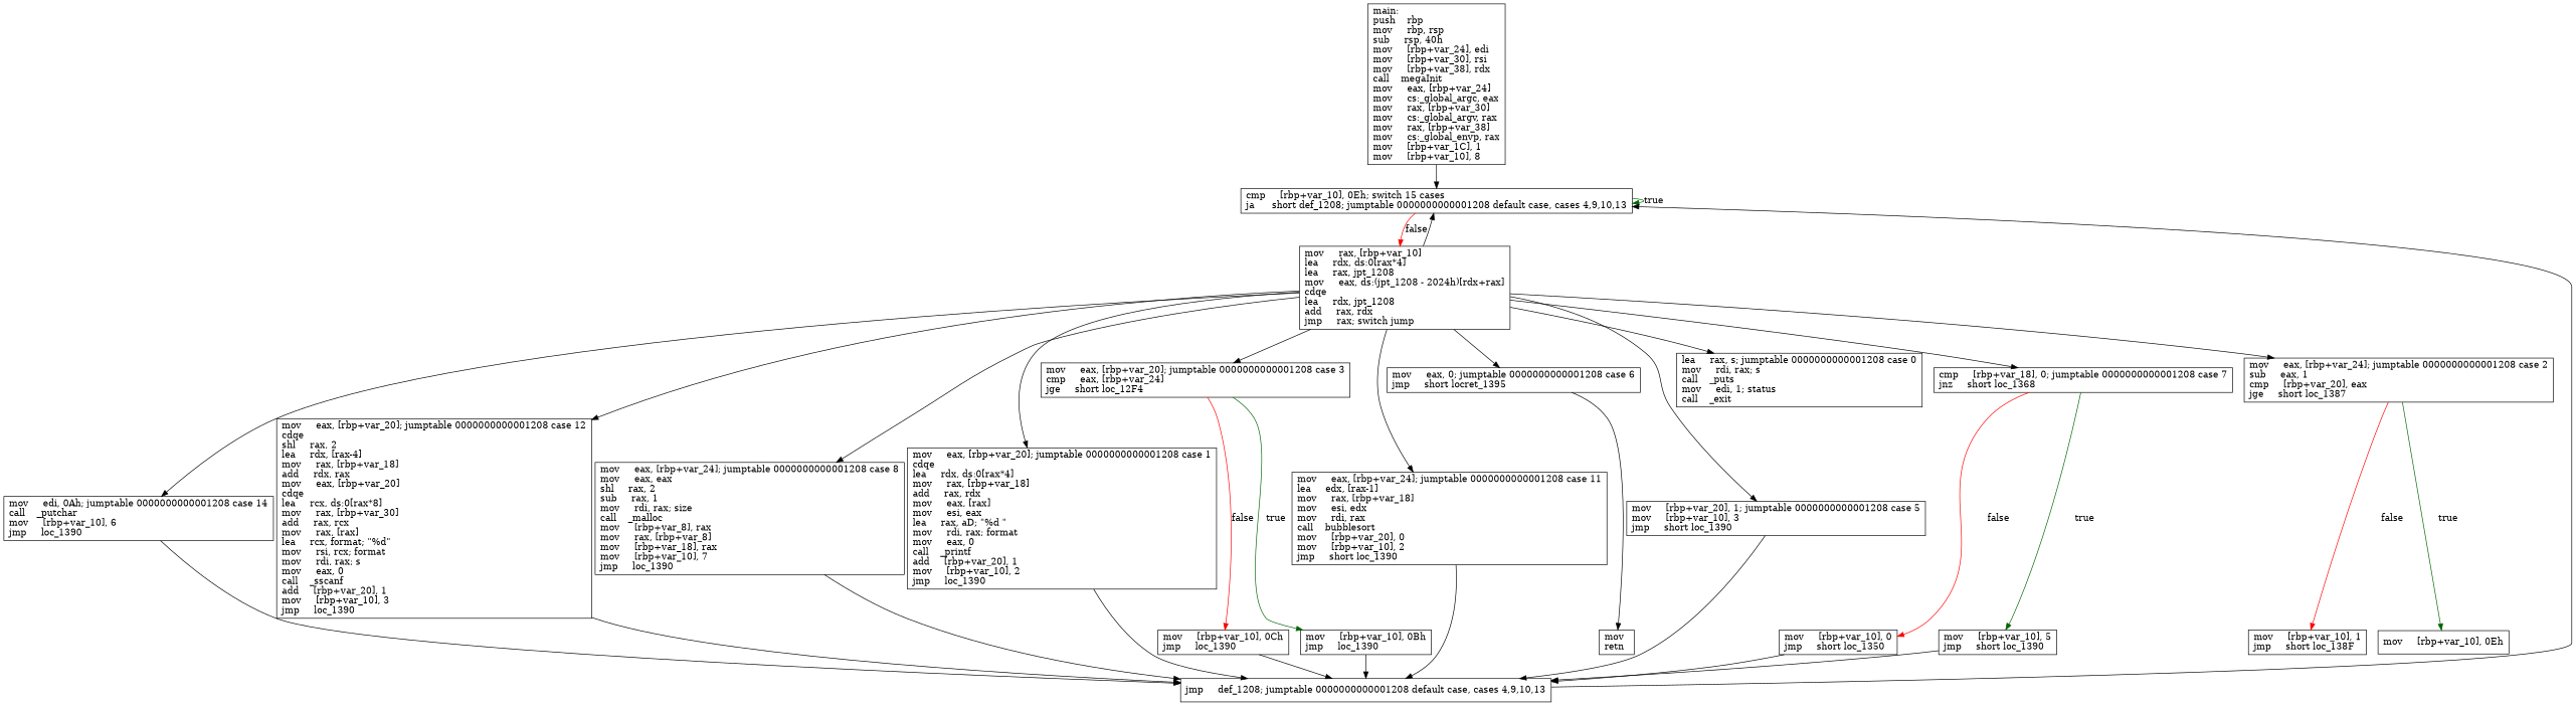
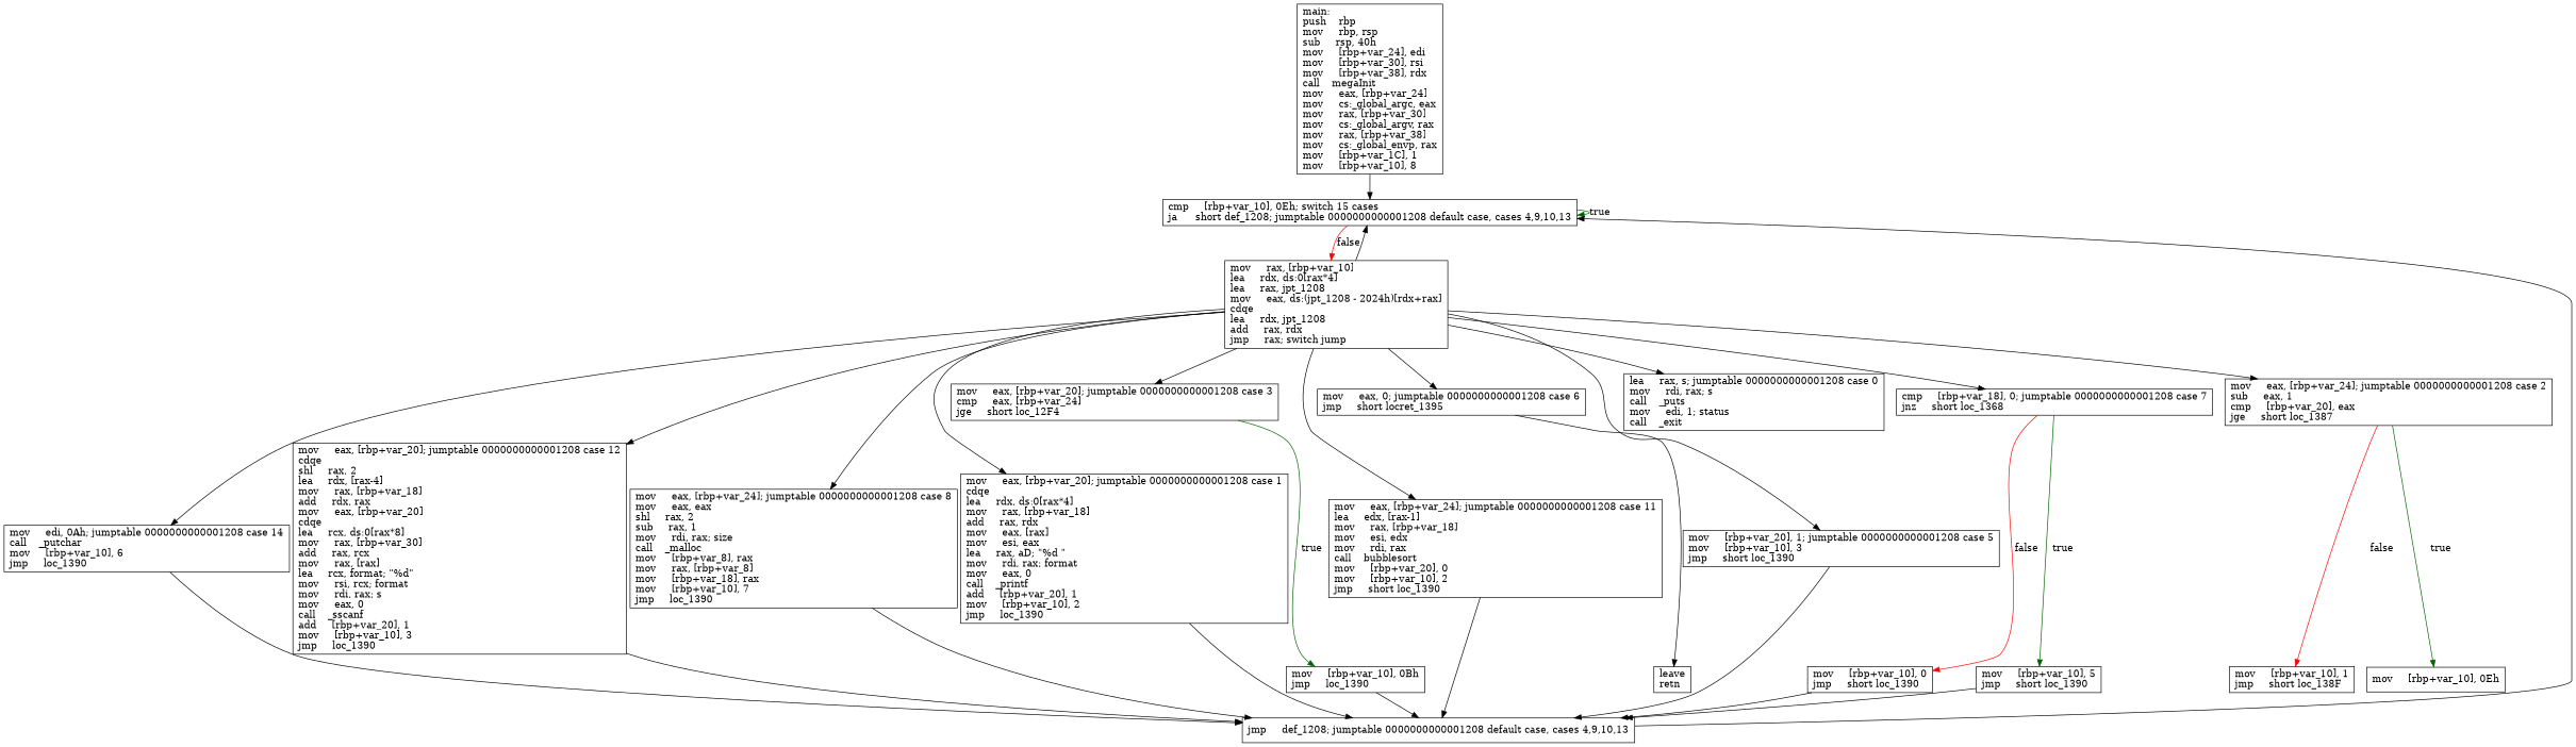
  digraph {
    node [shape=box]
    n1 [label="main:\lpush    rbp\lmov     rbp, rsp\lsub     rsp, 40h\lmov     [rbp+var_24], edi\lmov     [rbp+var_30], rsi\lmov     [rbp+var_38], rdx\lcall    megaInit\lmov     eax, [rbp+var_24]\lmov     cs:_global_argc, eax\lmov     rax, [rbp+var_30]\lmov     cs:_global_argv, rax\lmov     rax, [rbp+var_38]\lmov     cs:_global_envp, rax\lmov     [rbp+var_1C], 1\lmov     [rbp+var_10], 8\l"]
    n2 [label="cmp     [rbp+var_10], 0Eh; switch 15 cases\lja      short def_1208; jumptable 0000000000001208 default case, cases 4,9,10,13\l"]
    n3 [label="mov     rax, [rbp+var_10]\llea     rdx, ds:0[rax*4]\llea     rax, jpt_1208\lmov     eax, ds:(jpt_1208 - 2024h)[rdx+rax]\lcdqe\llea     rdx, jpt_1208\ladd     rax, rdx\ljmp     rax; switch jump\l"]
    n4 [label="mov     edi, 0Ah; jumptable 0000000000001208 case 14\lcall    _putchar\lmov     [rbp+var_10], 6\ljmp     loc_1390\l"]
    n5 [label="mov     eax, [rbp+var_20]; jumptable 0000000000001208 case 12\lcdqe\lshl     rax, 2\llea     rdx, [rax-4]\lmov     rax, [rbp+var_18]\ladd     rdx, rax\lmov     eax, [rbp+var_20]\lcdqe\llea     rcx, ds:0[rax*8]\lmov     rax, [rbp+var_30]\ladd     rax, rcx\lmov     rax, [rax]\llea     rcx, format; \"%d\"\lmov     rsi, rcx; format\lmov     rdi, rax; s\lmov     eax, 0\lcall    _sscanf\ladd     [rbp+var_20], 1\lmov     [rbp+var_10], 3\ljmp     loc_1390\l"]
    n6 [label="mov     eax, [rbp+var_24]; jumptable 0000000000001208 case 8\lmov     eax, eax\lshl     rax, 2\lsub     rax, 1\lmov     rdi, rax; size\lcall    _malloc\lmov     [rbp+var_8], rax\lmov     rax, [rbp+var_8]\lmov     [rbp+var_18], rax\lmov     [rbp+var_10], 7\ljmp     loc_1390\l"]
    n7 [label="mov     eax, [rbp+var_20]; jumptable 0000000000001208 case 1\lcdqe\llea     rdx, ds:0[rax*4]\lmov     rax, [rbp+var_18]\ladd     rax, rdx\lmov     eax, [rax]\lmov     esi, eax\llea     rax, aD; \"%d \"\lmov     rdi, rax; format\lmov     eax, 0\lcall    _printf\ladd     [rbp+var_20], 1\lmov     [rbp+var_10], 2\ljmp     loc_1390\l"]
    n8 [label="mov     eax, [rbp+var_20]; jumptable 0000000000001208 case 3\lcmp     eax, [rbp+var_24]\ljge     short loc_12F4\l"]
    n9 [label="mov     eax, [rbp+var_24]; jumptable 0000000000001208 case 11\llea     edx, [rax-1]\lmov     rax, [rbp+var_18]\lmov     esi, edx\lmov     rdi, rax\lcall    bubblesort\lmov     [rbp+var_20], 0\lmov     [rbp+var_10], 2\ljmp     short loc_1390\l"]
    n10 [label="mov     eax, 0; jumptable 0000000000001208 case 6\ljmp     short locret_1395\l"]
    n11 [label="mov     [rbp+var_20], 1; jumptable 0000000000001208 case 5\lmov     [rbp+var_10], 3\ljmp     short loc_1390\l"]
    n12 [label="lea     rax, s; jumptable 0000000000001208 case 0\lmov     rdi, rax; s\lcall    _puts\lmov     edi, 1; status\lcall    _exit\l"]
    n13 [label="cmp     [rbp+var_18], 0; jumptable 0000000000001208 case 7\ljnz     short loc_1368\l"]
    n14 [label="mov     eax, [rbp+var_24]; jumptable 0000000000001208 case 2\lsub     eax, 1\lcmp     [rbp+var_20], eax\ljge     short loc_1387\l"]
    n15 [label="jmp     def_1208; jumptable 0000000000001208 default case, cases 4,9,10,13\l"]
-   n16 [label="mov     [rbp+var_10], 0Ch\ljmp     loc_1390\l"]
    n17 [label="mov     [rbp+var_10], 0Bh\ljmp     loc_1390\l"]
-   n18 [label="mov\lretn\l"]
-   n19 [label="mov     [rbp+var_10], 0\ljmp     short loc_1350\l"]
+   n18 [label="leave\lretn\l"]
+   n19 [label="mov     [rbp+var_10], 0\ljmp     short loc_1390\l"]
    n20 [label="mov     [rbp+var_10], 5\ljmp     short loc_1390\l"]
    n21 [label="mov     [rbp+var_10], 1\ljmp     short loc_138F\l"]
    n22 [label="mov     [rbp+var_10], 0Eh\l"]
    n1 -> n2
    n2 -> n2 [color=darkgreen label=true]
    n2 -> n3 [color=red label=false]
    n3 -> n2
    n3 -> n4
    n3 -> n5
    n3 -> n6
    n3 -> n7
    n3 -> n8
    n3 -> n9
    n3 -> n10
    n3 -> n11
    n3 -> n12
    n3 -> n13
    n3 -> n14
    n4 -> n15
    n5 -> n15
    n6 -> n15
    n7 -> n15
-   n8 -> n16 [color=red label=false]
    n8 -> n17 [color=darkgreen label=true]
    n9 -> n15
    n10 -> n18
    n11 -> n15
    n13 -> n19 [color=red label=false]
    n13 -> n20 [color=darkgreen label=true]
    n14 -> n21 [color=red label=false]
    n14 -> n22 [color=darkgreen label=true]
    n15 -> n2
-   n16 -> n15
    n17 -> n15
    n19 -> n15
    n20 -> n15
  }
